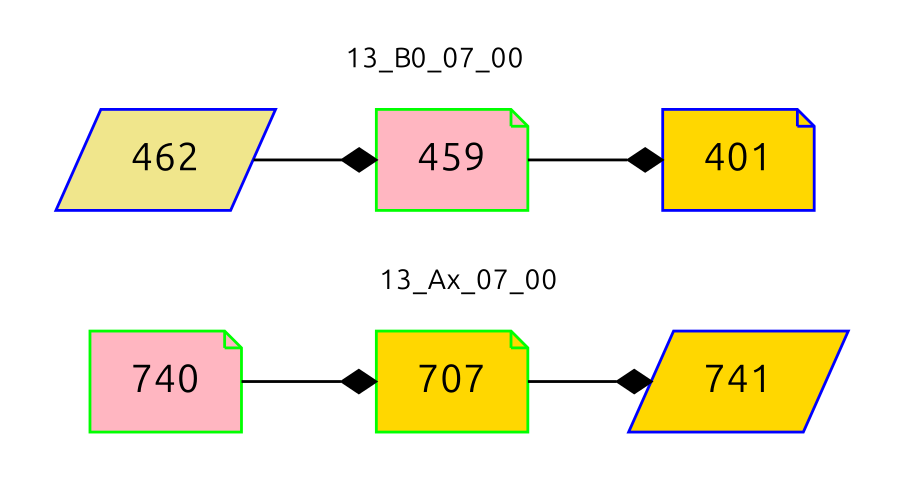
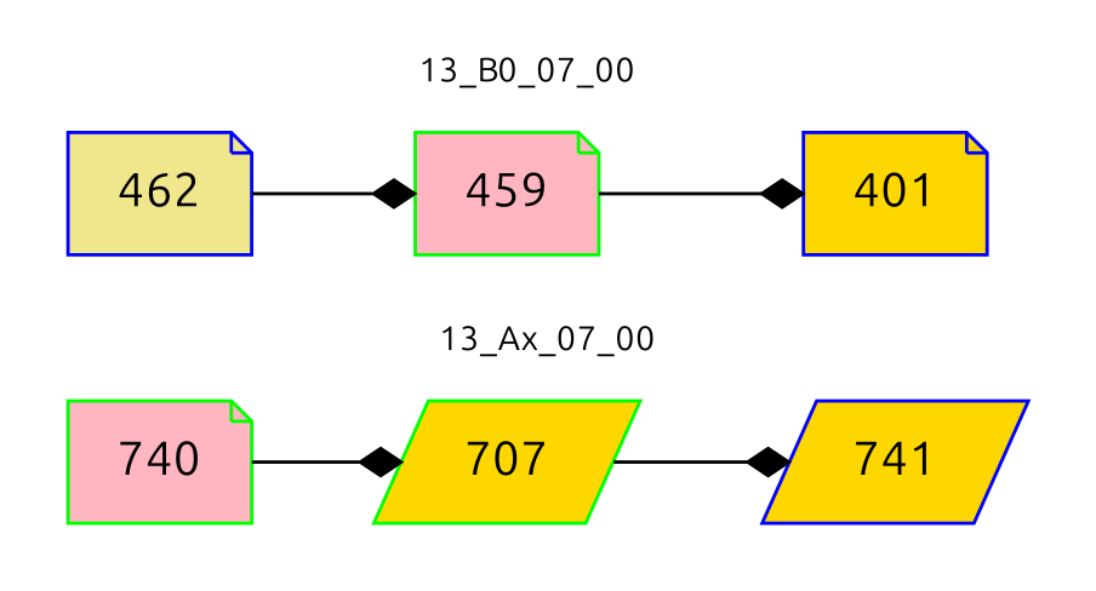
  digraph {
    fontname=Ubuntu
    rankdir=LR
    node [color=green fillcolor=gold fontname=Ubuntu shape=note style=filled]
    edge [arrowhead=diamond color=black fontname=Ubuntu]
    n1 [fillcolor=lightpink label=740]
-   n2 [label=707]
+   n2 [label=707 shape=parallelogram]
    n3 [color=blue label=741 shape=parallelogram]
-   n4 [color=blue fillcolor=khaki label=462 shape=parallelogram]
+   n4 [color=blue fillcolor=khaki label=462]
    n5 [fillcolor=lightpink label=459]
    n6 [color=blue label=401]
    subgraph cluster_1 {
      color=white
      fontsize=10
      label="13_Ax_07_00"
      n1
      n2
      n3
    }
    subgraph cluster_2 {
      color=white
      fontsize=10
      label="13_B0_07_00"
      n4
      n5
      n6
    }
    n1 -> n2
    n2 -> n3
    n4 -> n5
    n5 -> n6
  }
